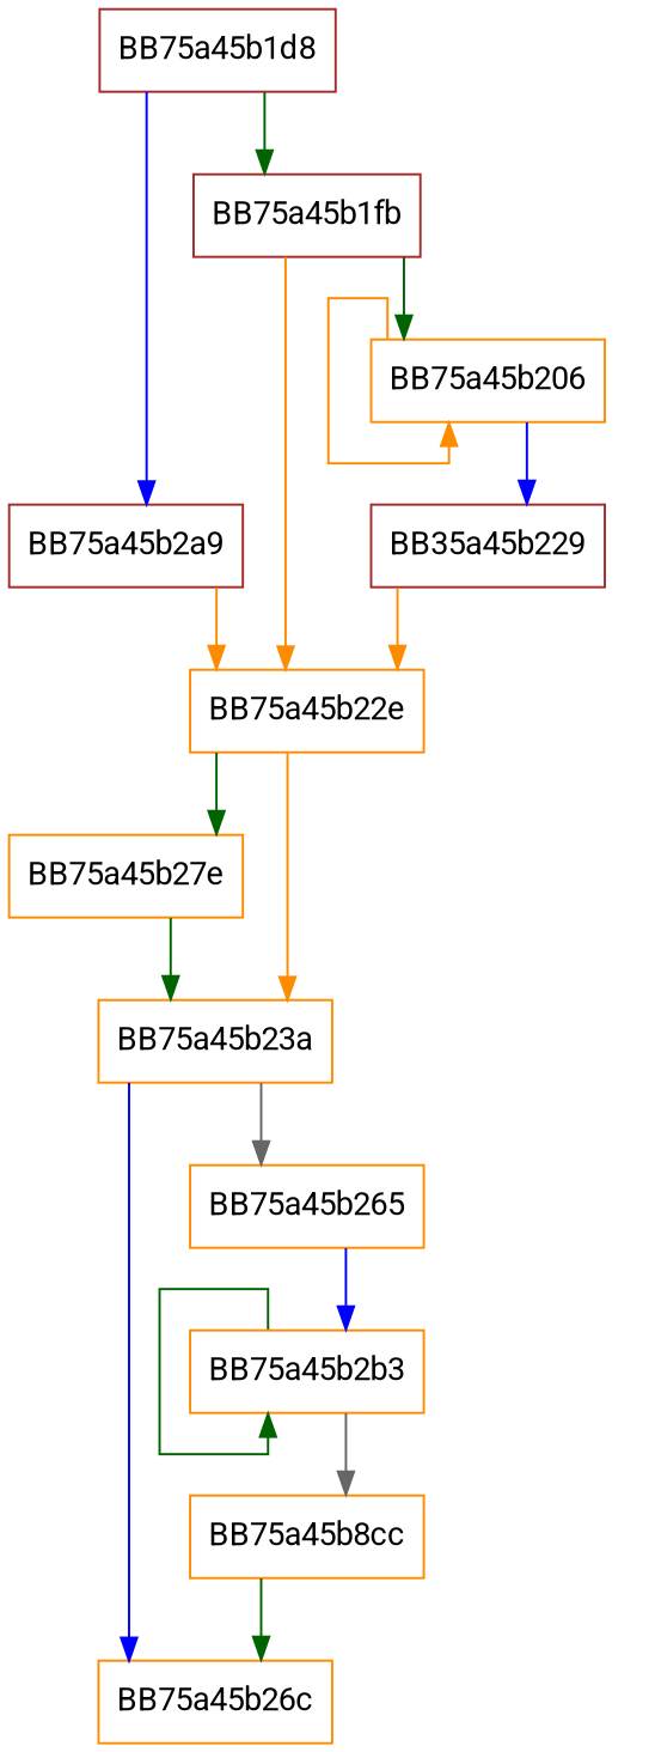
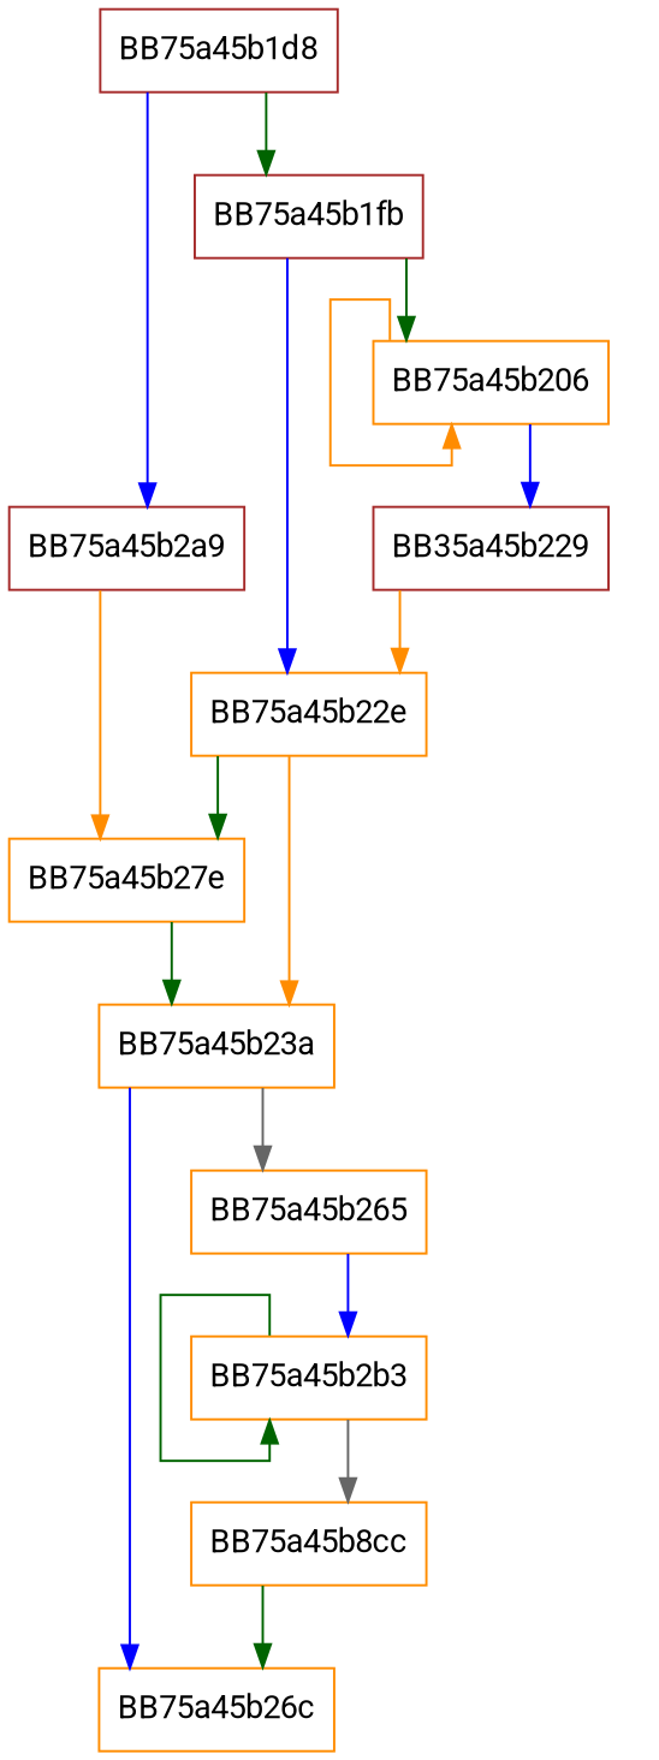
  digraph {
    fontname=Roboto
    splines=ortho
    node [color=darkorange fontname=Roboto shape=box]
    edge [color=darkgreen fontname=Roboto]
    BB75a45b1d8 [color=brown]
    BB75a45b2a9 [color=brown]
    BB75a45b1fb [color=brown]
    BB75a45b22e
    BB75a45b206
    BB75a45b27e
    BB75a45b23a
    n8 [color=brown label=BB35a45b229]
    BB75a45b26c
    BB75a45b265
    BB75a45b2b3
    n12 [label=BB75a45b8cc]
    BB75a45b1d8 -> BB75a45b2a9 [color=blue]
    BB75a45b1d8 -> BB75a45b1fb
-   BB75a45b2a9 -> BB75a45b22e [color=darkorange]
-   BB75a45b1fb -> BB75a45b22e [color=darkorange]
+   BB75a45b2a9 -> BB75a45b27e [color=darkorange]
+   BB75a45b1fb -> BB75a45b22e [color=blue]
    BB75a45b1fb -> BB75a45b206
    BB75a45b22e -> BB75a45b27e
    BB75a45b22e -> BB75a45b23a [color=darkorange]
    BB75a45b206 -> BB75a45b206 [color=darkorange]
    BB75a45b206 -> n8 [color=blue]
    BB75a45b27e -> BB75a45b23a
    BB75a45b23a -> BB75a45b26c [color=blue]
    BB75a45b23a -> BB75a45b265 [color=gray40]
    n8 -> BB75a45b22e [color=darkorange]
    BB75a45b265 -> BB75a45b2b3 [color=blue]
    BB75a45b2b3 -> BB75a45b2b3
    BB75a45b2b3 -> n12 [color=gray40]
    n12 -> BB75a45b26c
  }
